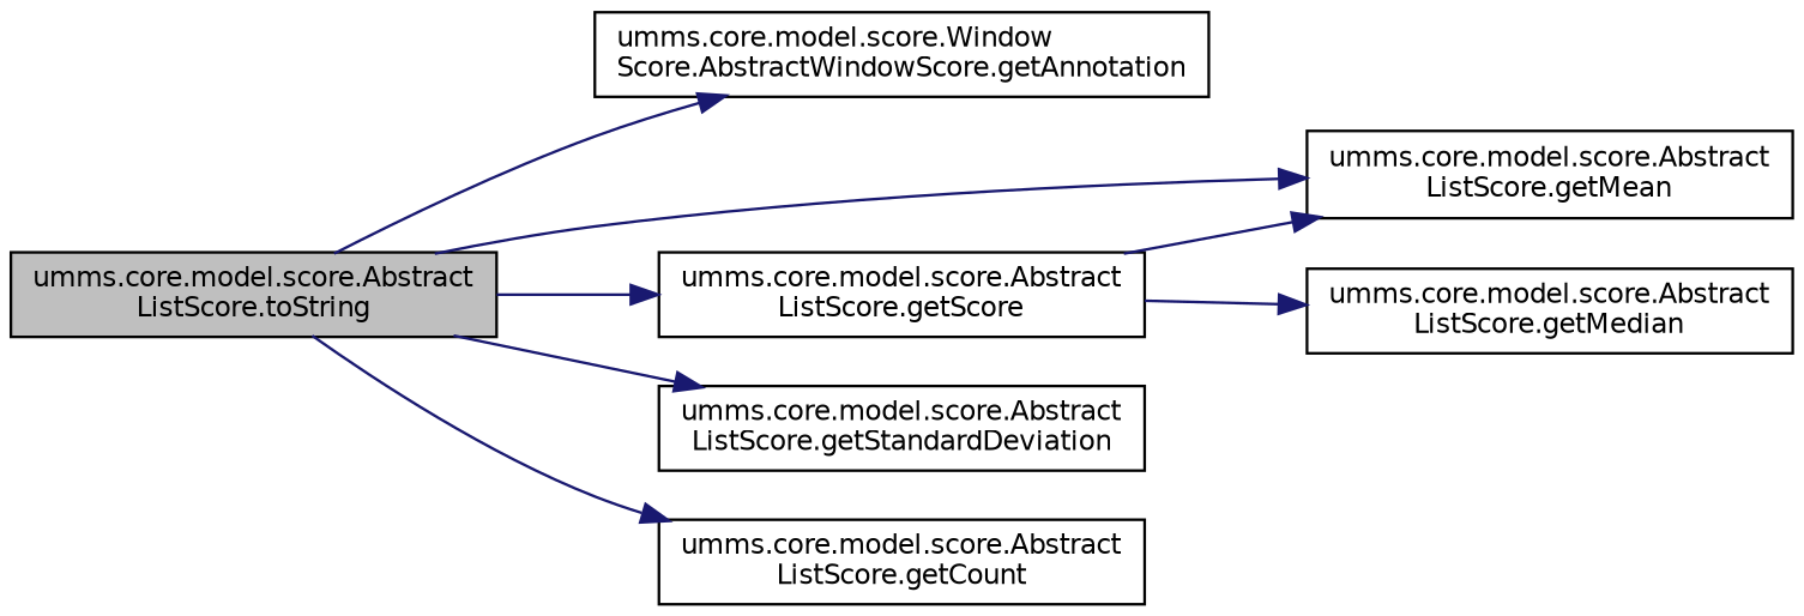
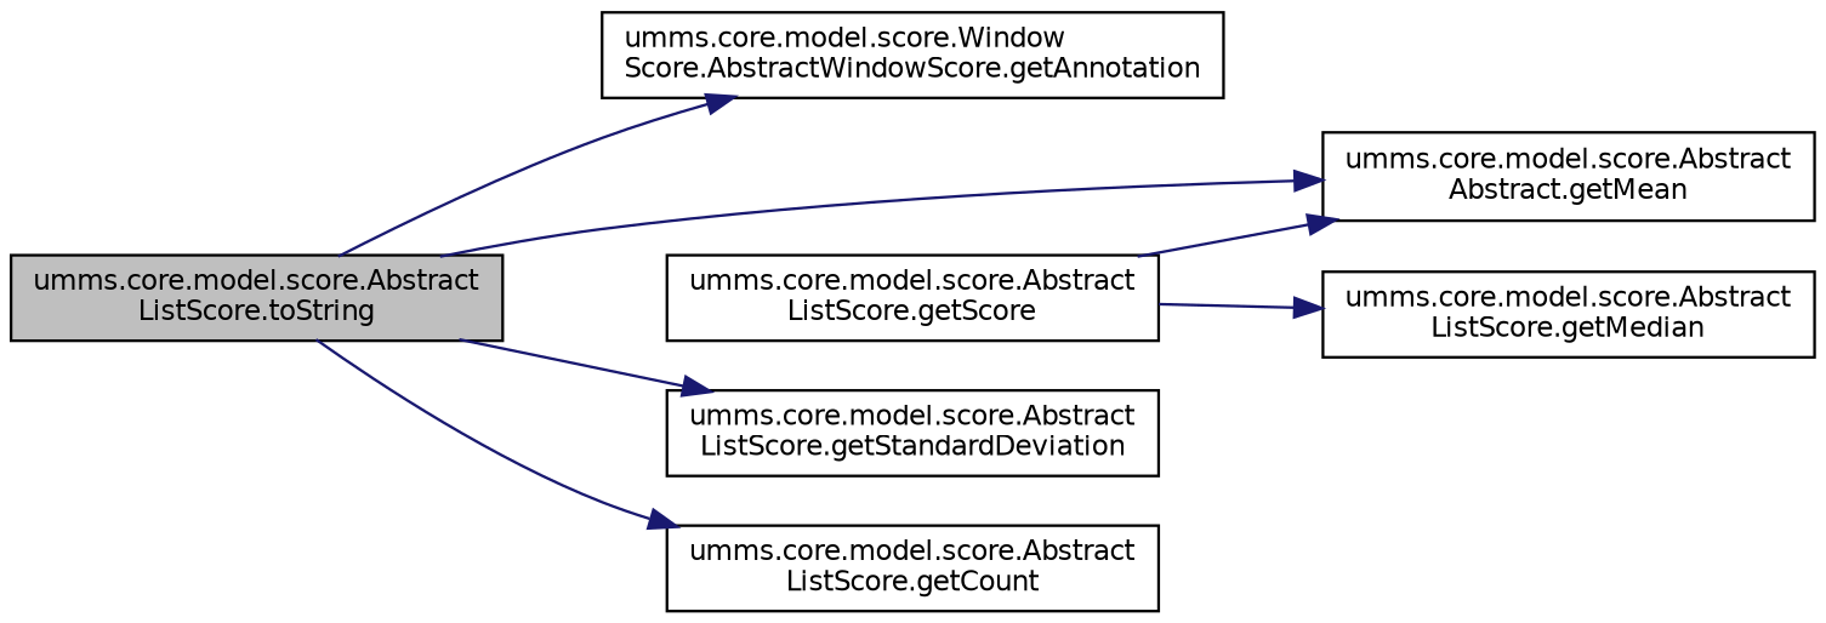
  digraph {
    rankdir=LR
    node [color=black fillcolor=white fontname=Helvetica fontsize=10 shape=record style=filled]
    edge [color=midnightblue fontname=Helvetica fontsize=10 labelfontname=Helvetica labelfontsize=10 style=solid]
    n1 [fillcolor=grey75 fontcolor=black height=0.2 label="umms.core.model.score.Abstract\lListScore.toString" width=0.4]
    n2 [height=0.2 label="umms.core.model.score.Window\lScore.AbstractWindowScore.getAnnotation" width=0.4]
    n3 [height=0.2 label="umms.core.model.score.Abstract\lListScore.getScore" width=0.4]
-   n4 [height=0.2 label="umms.core.model.score.Abstract\lListScore.getMean" width=0.4]
+   n4 [height=0.2 label="umms.core.model.score.Abstract\lAbstract.getMean" width=0.4]
    n5 [height=0.2 label="umms.core.model.score.Abstract\lListScore.getStandardDeviation" width=0.4]
    n6 [height=0.2 label="umms.core.model.score.Abstract\lListScore.getCount" width=0.4]
    n7 [height=0.2 label="umms.core.model.score.Abstract\lListScore.getMedian" width=0.4]
    n1 -> n2
-   n1 -> n3
    n1 -> n4
    n1 -> n5
    n1 -> n6
    n3 -> n4
    n3 -> n7
  }
